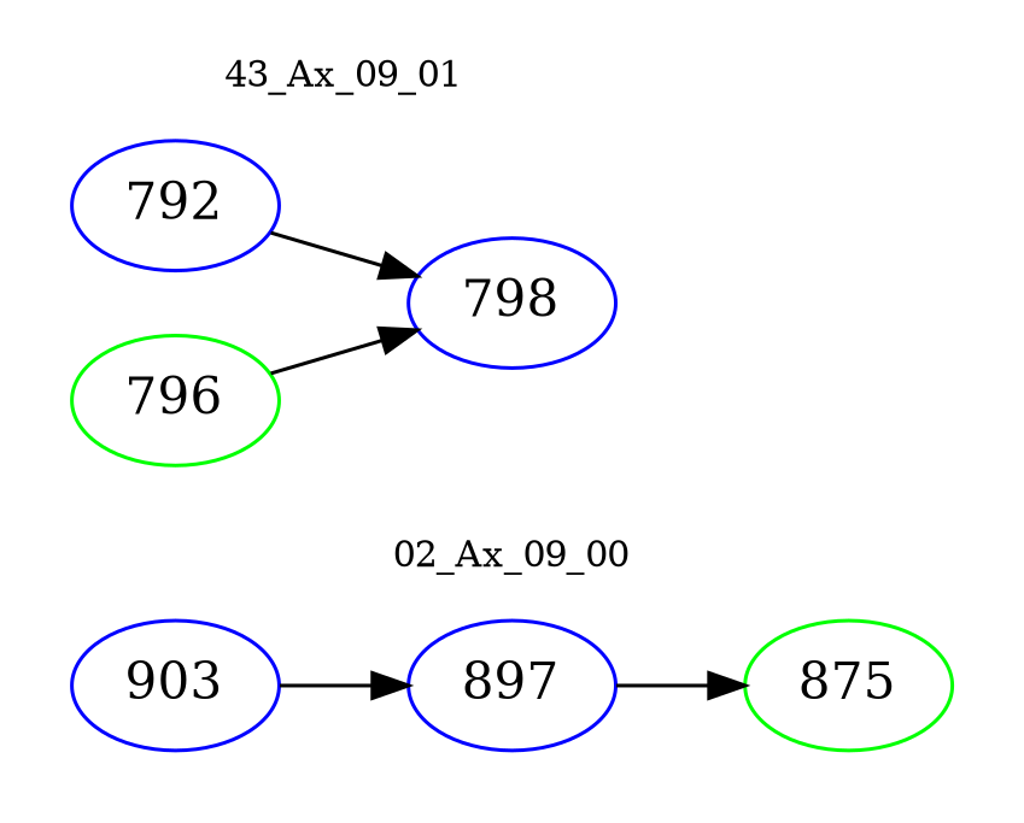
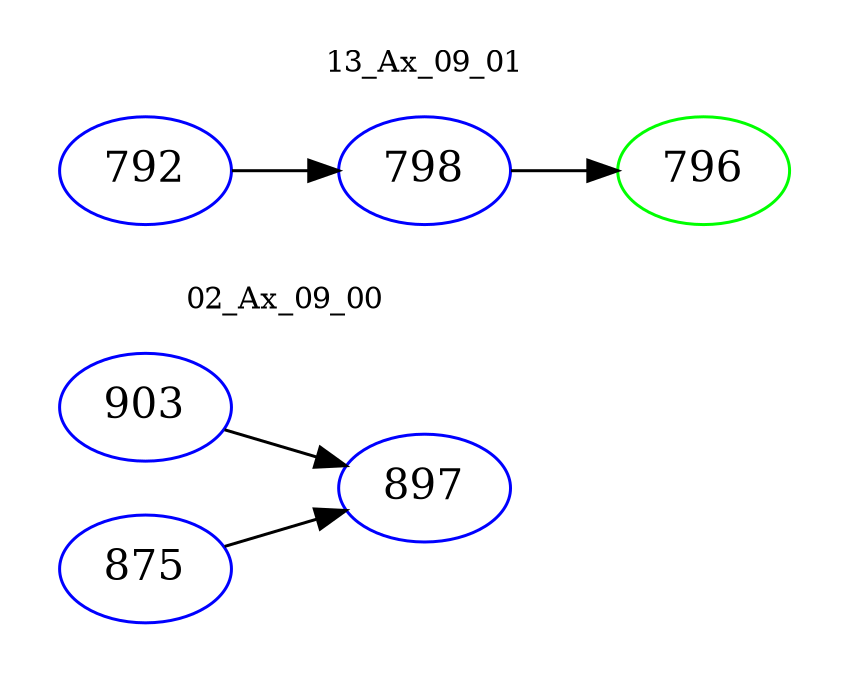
  digraph {
    fontname="DejaVu Serif"
    rankdir=LR
    node [color=blue fontname="DejaVu Serif"]
    edge [color=black fontname="DejaVu Serif"]
    n1 [label=903]
    n2 [label=897]
-   n3 [color=green label=875]
+   n3 [label=875]
    n4 [label=792]
    n5 [label=798]
    n6 [color=green label=796]
    subgraph cluster_1 {
      color=white
      fontsize=10
      label="02_Ax_09_00"
      n1
      n2
      n3
    }
    subgraph cluster_2 {
      color=white
      fontsize=10
-     label="43_Ax_09_01"
+     label="13_Ax_09_01"
      n4
      n5
      n6
    }
    n1 -> n2
-   n2 -> n3
+   n3 -> n2
    n4 -> n5
-   n6 -> n5
+   n5 -> n6
  }
